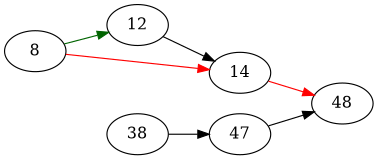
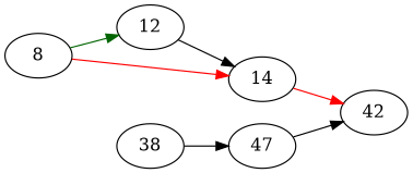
  strict digraph {
    rankdir=LR
    n1 [entry=true label=8]
    12
    14
-   48
+   48 [label=42]
    38
    47
    n1 -> 12 [color=darkgreen cond=true]
    n1 -> 14 [color=red cond=false]
    12 -> 14
    14 -> 48 [color=red cond=false]
    38 -> 47
    47 -> 48
  }
